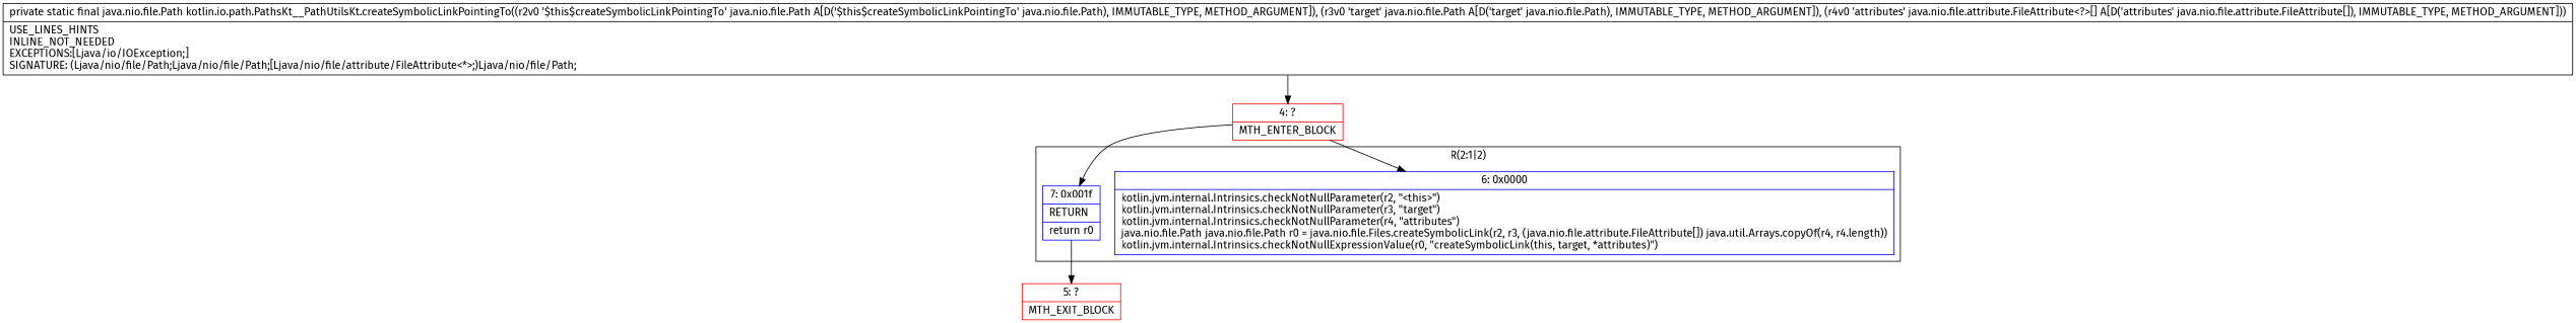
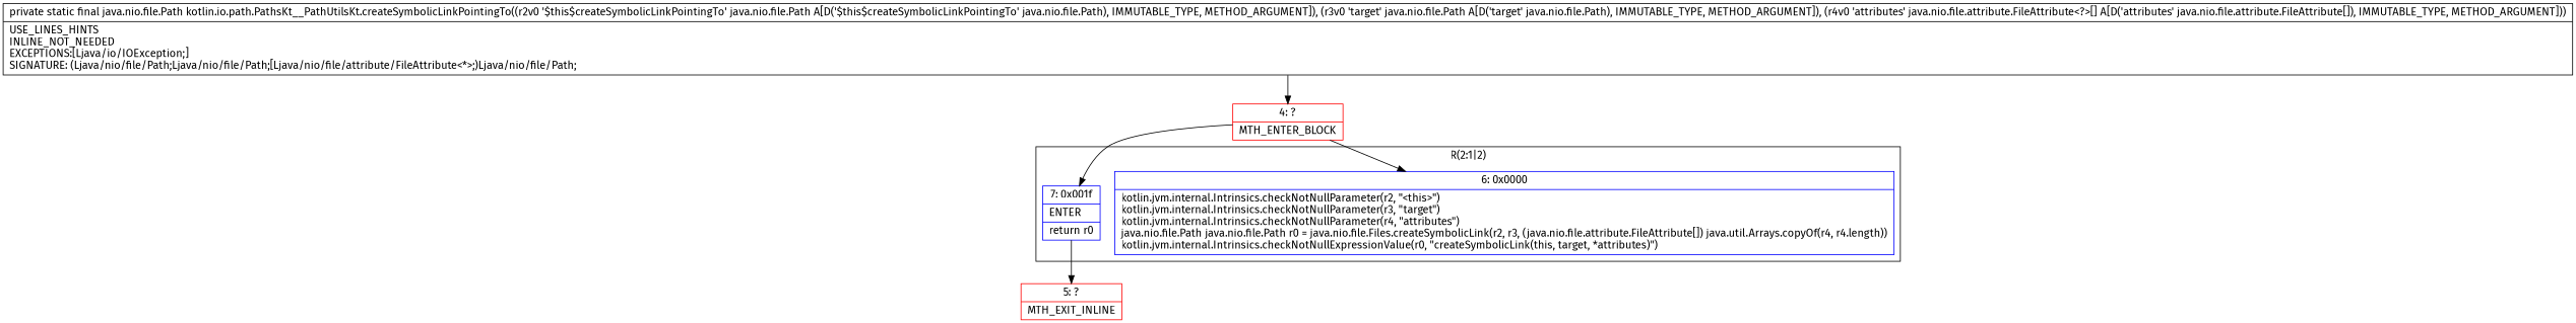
  digraph {
    fontname="Fira Sans"
    node [color=blue fontname="Fira Sans" shape=record]
    edge [fontname="Fira Sans"]
    n1 [label="{6\:\ 0x0000|kotlin.jvm.internal.Intrinsics.checkNotNullParameter(r2, \"\<this\>\")\lkotlin.jvm.internal.Intrinsics.checkNotNullParameter(r3, \"target\")\lkotlin.jvm.internal.Intrinsics.checkNotNullParameter(r4, \"attributes\")\ljava.nio.file.Path java.nio.file.Path r0 = java.nio.file.Files.createSymbolicLink(r2, r3, (java.nio.file.attribute.FileAttribute[]) java.util.Arrays.copyOf(r4, r4.length))\lkotlin.jvm.internal.Intrinsics.checkNotNullExpressionValue(r0, \"createSymbolicLink(this, target, *attributes)\")\l}"]
-   n2 [label="{7\:\ 0x001f|RETURN\l|return r0\l}"]
-   n3 [color=red label="{5\:\ ?|MTH_EXIT_BLOCK\l}"]
+   n2 [label="{7\:\ 0x001f|ENTER\l|return r0\l}"]
+   n3 [color=red label="{5\:\ ?|MTH_EXIT_INLINE\l}"]
    n4 [color=red label="{4\:\ ?|MTH_ENTER_BLOCK\l}"]
    n5 [label="{private static final java.nio.file.Path kotlin.io.path.PathsKt__PathUtilsKt.createSymbolicLinkPointingTo((r2v0 '$this$createSymbolicLinkPointingTo' java.nio.file.Path A[D('$this$createSymbolicLinkPointingTo' java.nio.file.Path), IMMUTABLE_TYPE, METHOD_ARGUMENT]), (r3v0 'target' java.nio.file.Path A[D('target' java.nio.file.Path), IMMUTABLE_TYPE, METHOD_ARGUMENT]), (r4v0 'attributes' java.nio.file.attribute.FileAttribute\<?\>[] A[D('attributes' java.nio.file.attribute.FileAttribute[]), IMMUTABLE_TYPE, METHOD_ARGUMENT]))  | USE_LINES_HINTS\lINLINE_NOT_NEEDED\lEXCEPTIONS:[Ljava\/io\/IOException;]\lSIGNATURE: (Ljava\/nio\/file\/Path;Ljava\/nio\/file\/Path;[Ljava\/nio\/file\/attribute\/FileAttribute\<*\>;)Ljava\/nio\/file\/Path;\l}" color=""]
    subgraph cluster_1 {
      label="R(2:1|2)"
      n1
      n2
    }
    n2 -> n3
    n4 -> n1
    n4 -> n2
    n5 -> n4
  }
